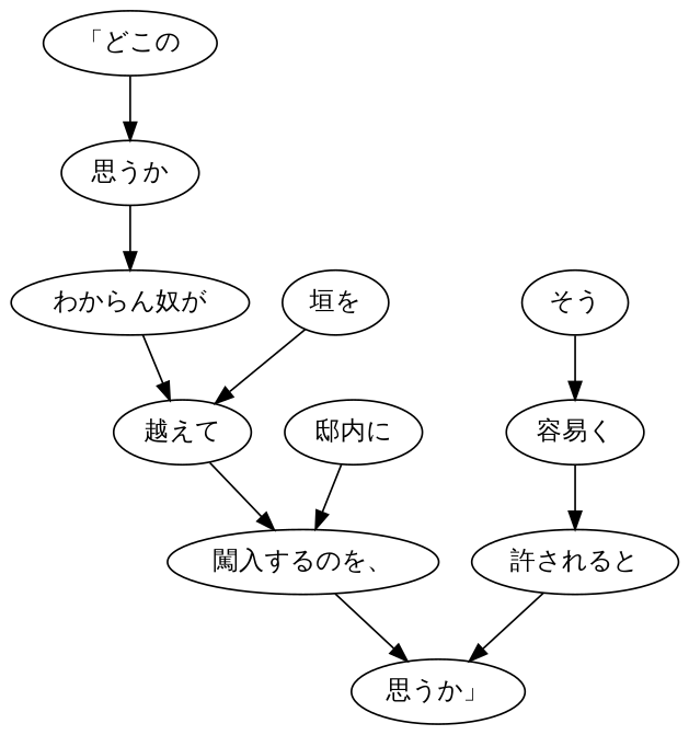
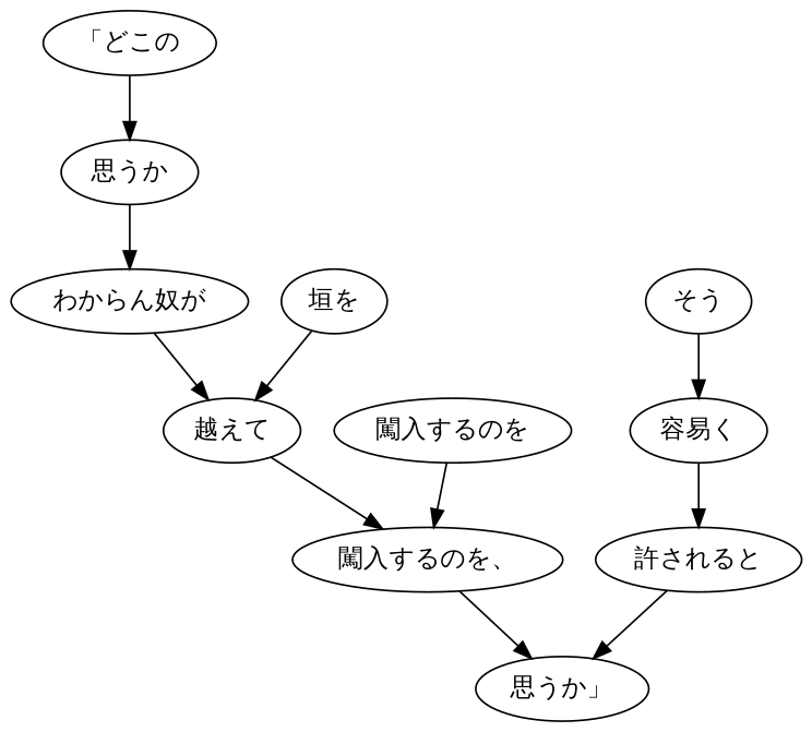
  digraph {
    fontname="Playfair Display"
    node [fontname="Playfair Display"]
    edge [fontname="Playfair Display"]
    n1 [label="「どこの"]
    n2 [label="思うか"]
    n3 [label="わからん奴が"]
    n4 [label="越えて"]
    n5 [label="闖入するのを、"]
    n6 [label="垣を"]
    n7 [label="思うか」"]
-   n8 [label="邸内に"]
+   n8 [label="闖入するのを"]
    n9 [label="許されると"]
    n10 [label="そう"]
    n11 [label="容易く"]
    n1 -> n2
    n2 -> n3
    n3 -> n4
    n4 -> n5
    n5 -> n7
    n6 -> n4
    n8 -> n5
    n9 -> n7
    n10 -> n11
    n11 -> n9
  }
